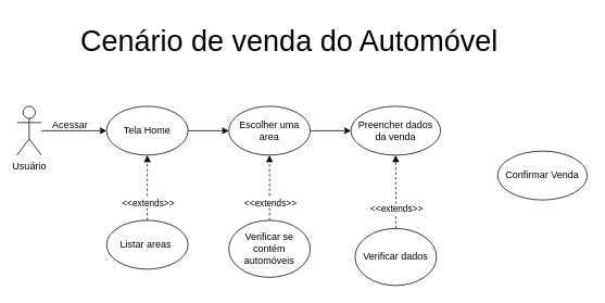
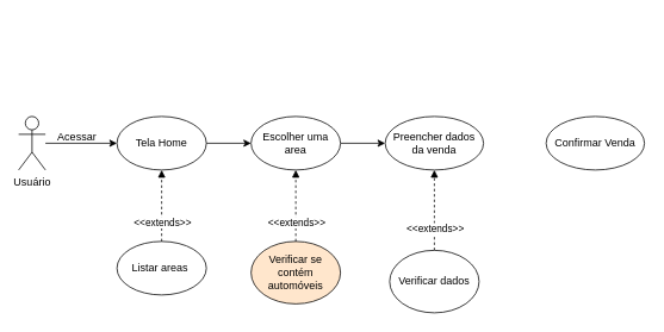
  <mxCell id="0" />
  <mxCell id="1" parent="0" />
- <mxCell id="2" value="&lt;font style=&quot;font-size: 36px;&quot;&gt;Cenário de venda do Automóvel&lt;/font&gt;" style="text;html=1;align=center;verticalAlign=middle;resizable=0;points=[];autosize=1;strokeColor=none;fillColor=none;" vertex="1" parent="1"><mxGeometry x="84" y="20" width="540" height="60" as="geometry" /></mxCell>
  <mxCell id="3" style="edgeStyle=orthogonalEdgeStyle;rounded=0;orthogonalLoop=1;jettySize=auto;html=1;entryX=0;entryY=0.5;entryDx=0;entryDy=0;" edge="1" parent="1" source="4" target="7"><mxGeometry relative="1" as="geometry"><mxPoint x="150" y="160" as="targetPoint" /></mxGeometry></mxCell>
  <mxCell id="4" value="Usuário" style="shape=umlActor;verticalLabelPosition=bottom;verticalAlign=top;html=1;outlineConnect=0;" vertex="1" parent="1"><mxGeometry x="20" y="130" width="30" height="60" as="geometry" /></mxCell>
  <mxCell id="5" value="Acessar" style="text;html=1;align=center;verticalAlign=middle;resizable=0;points=[];autosize=1;strokeColor=none;fillColor=none;" vertex="1" parent="1"><mxGeometry x="50" y="138" width="70" height="30" as="geometry" /></mxCell>
  <mxCell id="6" style="edgeStyle=orthogonalEdgeStyle;rounded=0;orthogonalLoop=1;jettySize=auto;html=1;exitX=1;exitY=0.5;exitDx=0;exitDy=0;entryX=0;entryY=0.5;entryDx=0;entryDy=0;" edge="1" parent="1" source="7" target="12"><mxGeometry relative="1" as="geometry" /></mxCell>
  <mxCell id="7" value="Tela Home" style="ellipse;whiteSpace=wrap;html=1;" vertex="1" parent="1"><mxGeometry x="130" y="130" width="100" height="60" as="geometry" /></mxCell>
  <mxCell id="8" value="" style="html=1;verticalAlign=bottom;labelBackgroundColor=none;endArrow=block;endFill=1;dashed=1;rounded=0;exitX=0.5;exitY=0;exitDx=0;exitDy=0;entryX=0.5;entryY=1;entryDx=0;entryDy=0;" edge="1" parent="1" source="10" target="7"><mxGeometry width="160" relative="1" as="geometry"><mxPoint x="270" y="180" as="sourcePoint" /><mxPoint x="180" y="230" as="targetPoint" /></mxGeometry></mxCell>
  <mxCell id="9" value="&amp;lt;&amp;lt;extends&amp;gt;&amp;gt;" style="edgeLabel;html=1;align=center;verticalAlign=middle;resizable=0;points=[];" vertex="1" connectable="0" parent="8"><mxGeometry x="-0.449" relative="1" as="geometry"><mxPoint as="offset" /></mxGeometry></mxCell>
  <mxCell id="10" value="Listar areas&amp;nbsp;" style="ellipse;whiteSpace=wrap;html=1;" vertex="1" parent="1"><mxGeometry x="130" y="270" width="100" height="60" as="geometry" /></mxCell>
  <mxCell id="11" style="edgeStyle=orthogonalEdgeStyle;rounded=0;orthogonalLoop=1;jettySize=auto;html=1;entryX=0;entryY=0.5;entryDx=0;entryDy=0;" edge="1" parent="1" source="12" target="13"><mxGeometry relative="1" as="geometry"><mxPoint x="440" y="160" as="targetPoint" /></mxGeometry></mxCell>
  <mxCell id="12" value="Escolher uma&lt;br&gt;area" style="ellipse;whiteSpace=wrap;html=1;" vertex="1" parent="1"><mxGeometry x="280" y="130" width="100" height="60" as="geometry" /></mxCell>
  <mxCell id="13" value="Preencher dados da venda" style="ellipse;whiteSpace=wrap;html=1;" vertex="1" parent="1"><mxGeometry x="430" y="130" width="110" height="60" as="geometry" /></mxCell>
  <mxCell id="14" value="" style="html=1;verticalAlign=bottom;labelBackgroundColor=none;endArrow=block;endFill=1;dashed=1;rounded=0;exitX=0.5;exitY=0;exitDx=0;exitDy=0;entryX=0.5;entryY=1;entryDx=0;entryDy=0;" edge="1" parent="1" source="16" target="12"><mxGeometry width="160" relative="1" as="geometry"><mxPoint x="420" y="180" as="sourcePoint" /><mxPoint x="330" y="180" as="targetPoint" /></mxGeometry></mxCell>
  <mxCell id="15" value="&amp;lt;&amp;lt;extends&amp;gt;&amp;gt;" style="edgeLabel;html=1;align=center;verticalAlign=middle;resizable=0;points=[];" vertex="1" connectable="0" parent="14"><mxGeometry x="-0.449" relative="1" as="geometry"><mxPoint as="offset" /></mxGeometry></mxCell>
- <mxCell id="16" value="Verificar se contém automóveis" style="ellipse;whiteSpace=wrap;html=1;" vertex="1" parent="1"><mxGeometry x="280" y="270" width="100" height="70" as="geometry" /></mxCell>
+ <mxCell id="16" value="Verificar se contém automóveis" style="ellipse;whiteSpace=wrap;html=1;fillColor=#ffe6cc;" vertex="1" parent="1"><mxGeometry x="280" y="270" width="100" height="70" as="geometry" /></mxCell>
  <mxCell id="17" value="" style="html=1;verticalAlign=bottom;labelBackgroundColor=none;endArrow=block;endFill=1;dashed=1;rounded=0;exitX=0.5;exitY=0;exitDx=0;exitDy=0;entryX=0.5;entryY=1;entryDx=0;entryDy=0;" edge="1" parent="1" source="19" target="13"><mxGeometry width="160" relative="1" as="geometry"><mxPoint x="560" y="210" as="sourcePoint" /><mxPoint x="485" y="200" as="targetPoint" /></mxGeometry></mxCell>
  <mxCell id="18" value="&amp;lt;&amp;lt;extends&amp;gt;&amp;gt;" style="edgeLabel;html=1;align=center;verticalAlign=middle;resizable=0;points=[];" vertex="1" connectable="0" parent="17"><mxGeometry x="-0.449" relative="1" as="geometry"><mxPoint as="offset" /></mxGeometry></mxCell>
  <mxCell id="19" value="Verificar dados" style="ellipse;whiteSpace=wrap;html=1;" vertex="1" parent="1"><mxGeometry x="435" y="280" width="100" height="70" as="geometry" /></mxCell>
- <mxCell id="20" value="Confirmar Venda" style="ellipse;whiteSpace=wrap;html=1;" vertex="1" parent="1"><mxGeometry x="610" y="185" width="110" height="60" as="geometry" /></mxCell>
+ <mxCell id="20" value="Confirmar Venda" style="ellipse;whiteSpace=wrap;html=1;" vertex="1" parent="1"><mxGeometry x="610" y="130" width="110" height="60" as="geometry" /></mxCell>
